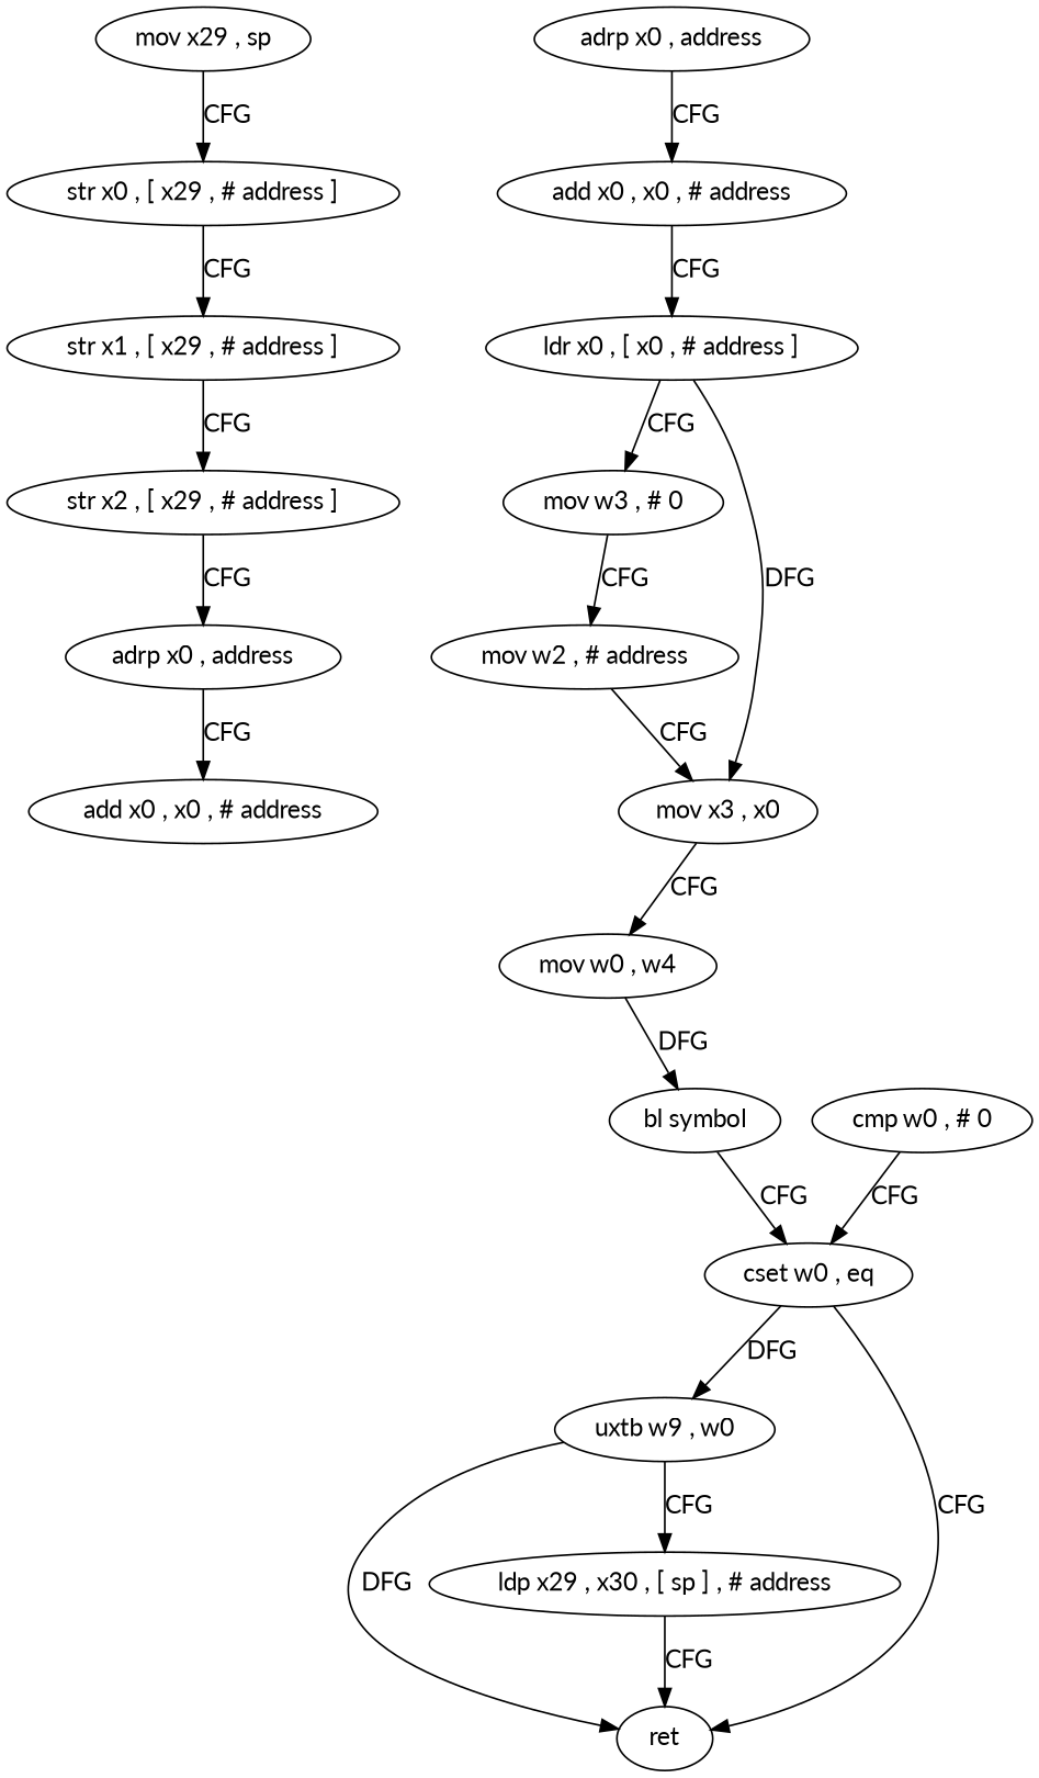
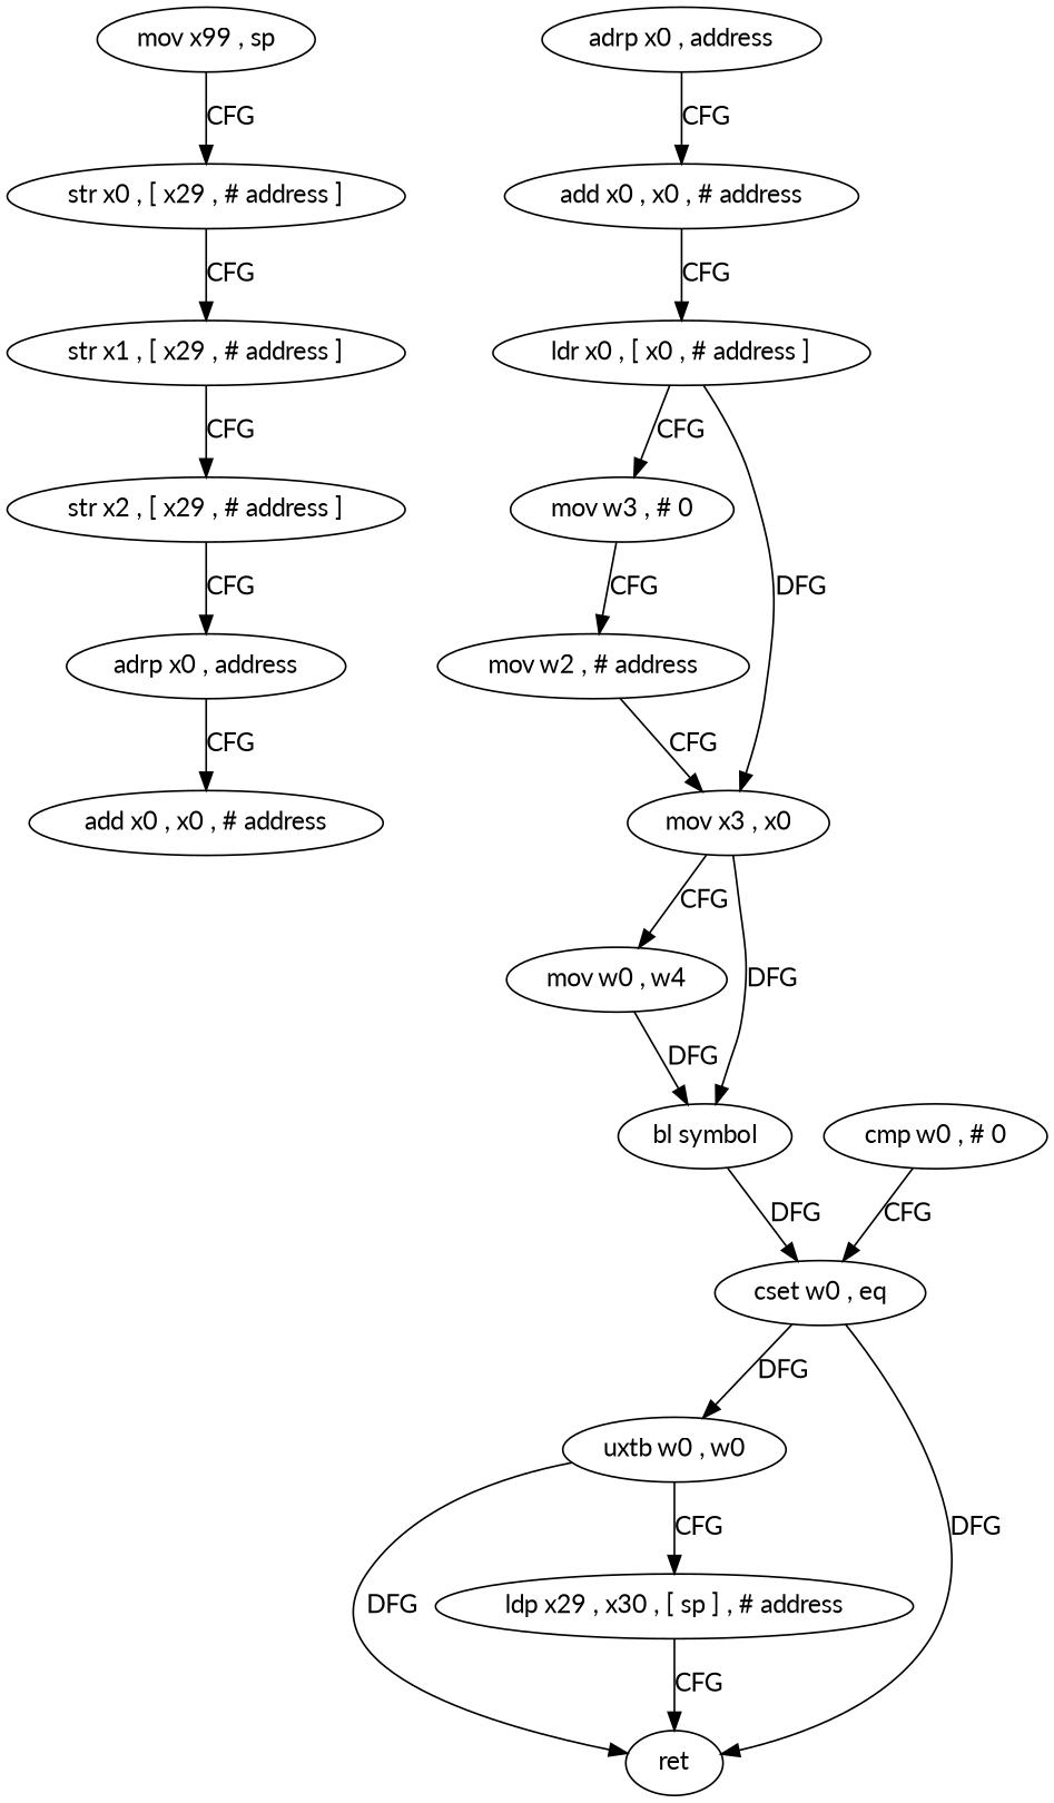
  digraph {
    fontname=Lato
    node [fontname=Lato]
    edge [fontname=Lato]
-   n1 [label="mov x29 , sp"]
+   n1 [label="mov x99 , sp"]
    n2 [label="str x0 , [ x29 , # address ]"]
    n3 [label="str x1 , [ x29 , # address ]"]
    n4 [label="str x2 , [ x29 , # address ]"]
    n5 [label="adrp x0 , address"]
    n6 [label="add x0 , x0 , # address"]
    n7 [label="adrp x0 , address"]
    n8 [label="add x0 , x0 , # address"]
    n9 [label="mov w0 , w4"]
    n10 [label="bl symbol"]
    n11 [label="ldr x0 , [ x0 , # address ]"]
    n12 [label="mov w3 , # 0"]
    n13 [label="mov x3 , x0"]
    n14 [label="mov w2 , # address"]
    n15 [label="cset w0 , eq"]
    n16 [label="cmp w0 , # 0"]
-   n17 [label="uxtb w9 , w0"]
+   n17 [label="uxtb w0 , w0"]
    n18 [label=ret]
    n19 [label="ldp x29 , x30 , [ sp ] , # address"]
    n1 -> n2 [label=CFG]
    n2 -> n3 [label=CFG]
    n3 -> n4 [label=CFG]
    n4 -> n5 [label=CFG]
    n5 -> n6 [label=CFG]
    n7 -> n8 [label=CFG]
    n8 -> n11 [label=CFG]
    n9 -> n10 [label=DFG]
-   n10 -> n15 [label=CFG]
+   n10 -> n15 [label=DFG]
    n11 -> n12 [label=CFG]
    n11 -> n13 [label=DFG]
    n12 -> n14 [label=CFG]
    n13 -> n9 [label=CFG]
+   n13 -> n10 [label=DFG]
    n14 -> n13 [label=CFG]
    n15 -> n17 [label=DFG]
-   n15 -> n18 [label=CFG]
+   n15 -> n18 [label=DFG]
    n16 -> n15 [label=CFG]
    n17 -> n18 [label=DFG]
    n17 -> n19 [label=CFG]
    n19 -> n18 [label=CFG]
  }
